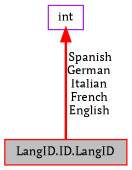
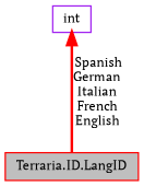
  digraph {
    fontname="PT Serif"
    node [fontname="PT Serif" fontsize=10 shape=record style=filled]
-   n1 [color=red fillcolor=grey75 fontcolor=black height=0.2 label="LangID.ID.LangID" width=0.4]
+   n1 [color=red fillcolor=grey75 fontcolor=black height=0.2 label="Terraria.ID.LangID" width=0.4]
    n2 [color=purple fillcolor=white height=0.2 label=int width=0.4]
    n2 -> n1 [color=red dir=back fontname="PT Serif" fontsize=10 label=" Spanish\nGerman\nItalian\nFrench\nEnglish" labelfontname=Helvetica labelfontsize=10 style=bold]
  }
